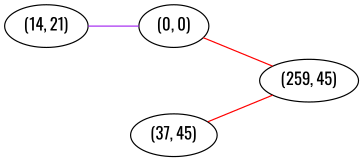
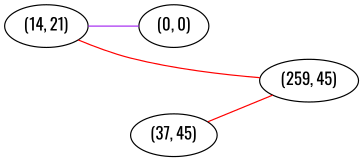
  graph {
    fontname=Oswald
    rankdir=LR
    node [fontname=Oswald]
    edge [color=red fontname=Oswald weight=1]
    n1 [label="(14, 21)"]
    "(0, 0)"
    "(259, 45)"
    "(37, 45)"
    n1 -- "(0, 0)" [color=purple weight=4]
-   "(0, 0)" -- "(259, 45)"
+   n1 -- "(259, 45)"
    "(37, 45)" -- "(259, 45)"
  }
